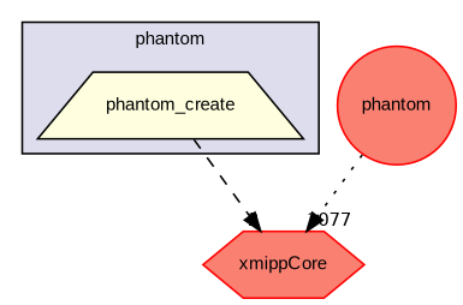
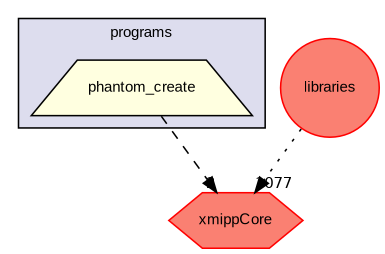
  digraph {
    compound=true
    fontname="Liberation Sans"
    node [fillcolor=salmon fontname="Liberation Sans" fontsize=10 style=filled color=red]
    edge [fontname="Liberation Sans" labeldistance=1.5 labelfontname=Helvetica labelfontsize=10]
    n1 [fillcolor=lightyellow label=phantom_create pencolor=black shape=trapezium color=""]
    n2 [label=xmippCore shape=hexagon]
-   n3 [label=phantom shape=circle]
+   n3 [label=libraries shape=circle]
    subgraph cluster_1 {
      bgcolor="#ddddee"
      fontsize=10
-     label=phantom
+     label=programs
      pencolor=black
      n1
    }
    n1 -> n2 [headlabel=2 style=dashed]
    n3 -> n2 [headlabel=1077 style=dotted]
  }
